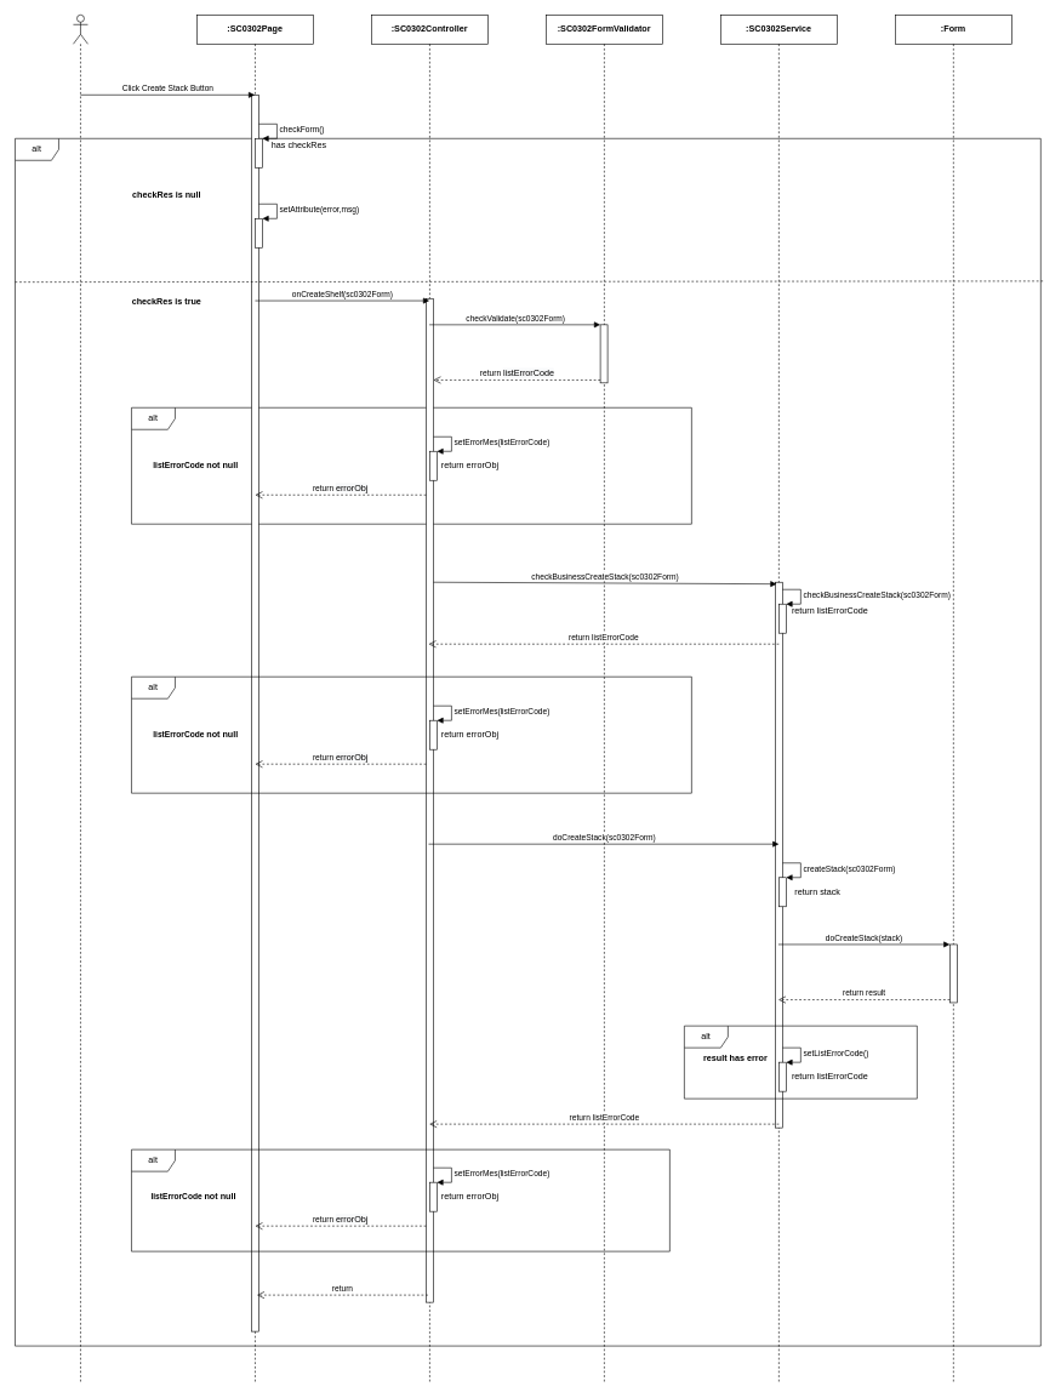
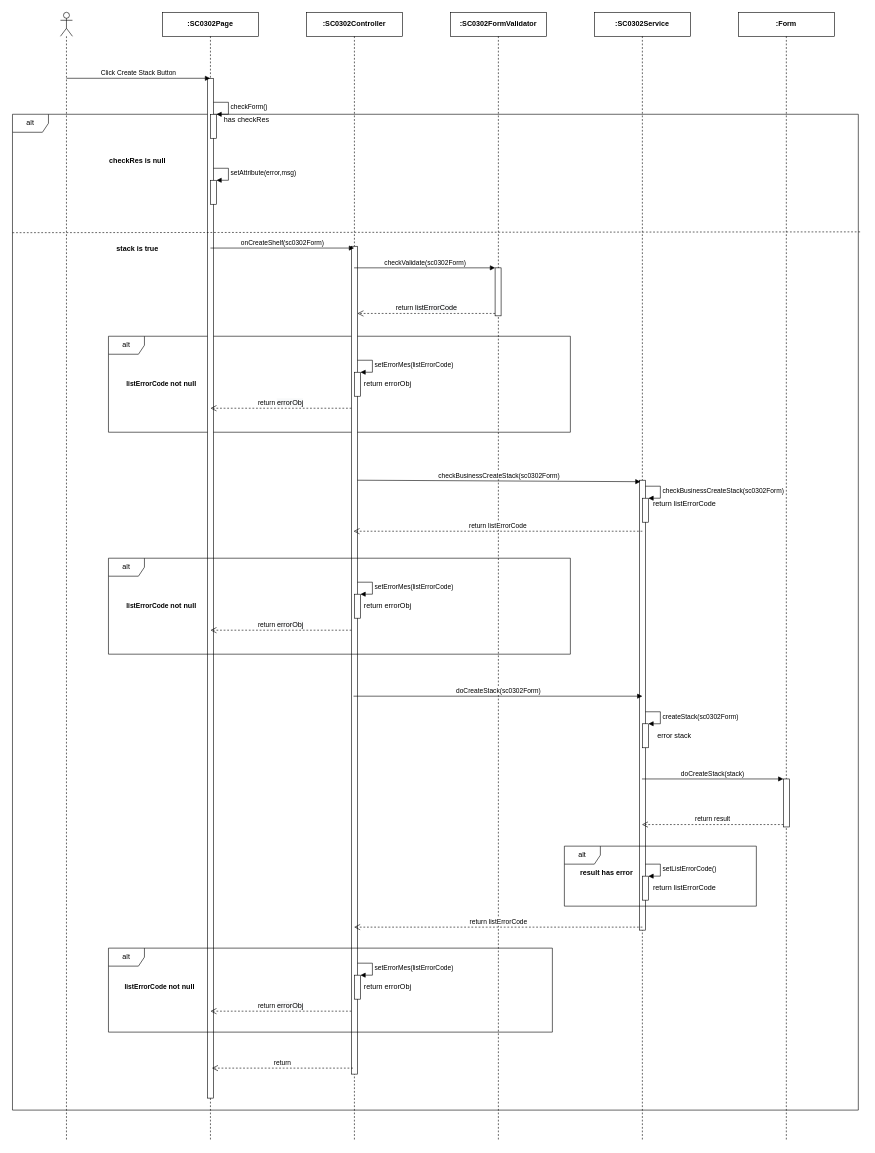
  <mxCell id="0" />
  <mxCell id="1" parent="0" />
  <mxCell id="2" value="alt" style="shape=umlFrame;whiteSpace=wrap;html=1;" parent="1" vertex="1"><mxGeometry x="20" y="190" width="1410" height="1660" as="geometry" /></mxCell>
  <mxCell id="3" value="alt" style="shape=umlFrame;whiteSpace=wrap;html=1;" parent="1" vertex="1"><mxGeometry x="180" y="560" width="770" height="160" as="geometry" /></mxCell>
  <mxCell id="4" value="" style="shape=umlLifeline;participant=umlActor;perimeter=lifelinePerimeter;whiteSpace=wrap;html=1;container=1;collapsible=0;recursiveResize=0;verticalAlign=top;spacingTop=36;outlineConnect=0;" parent="1" vertex="1"><mxGeometry x="100" y="20" width="20" height="1880" as="geometry" /></mxCell>
  <mxCell id="5" value="&lt;b&gt;:SC0302Page&lt;/b&gt;" style="shape=umlLifeline;perimeter=lifelinePerimeter;whiteSpace=wrap;html=1;container=1;collapsible=0;recursiveResize=0;outlineConnect=0;" parent="1" vertex="1"><mxGeometry x="270" y="20" width="160" height="1880" as="geometry" /></mxCell>
  <mxCell id="6" value="" style="html=1;points=[];perimeter=orthogonalPerimeter;" parent="5" vertex="1"><mxGeometry x="75" y="110" width="10" height="1700" as="geometry" /></mxCell>
  <mxCell id="7" value="&lt;b&gt;:Form&lt;/b&gt;" style="shape=umlLifeline;perimeter=lifelinePerimeter;whiteSpace=wrap;html=1;container=1;collapsible=0;recursiveResize=0;outlineConnect=0;" parent="1" vertex="1"><mxGeometry x="1230" y="20" width="160" height="1880" as="geometry" /></mxCell>
  <mxCell id="8" value="&lt;b&gt;:&lt;/b&gt;&lt;b&gt;SC0302&lt;/b&gt;&lt;b&gt;Service&lt;/b&gt;" style="shape=umlLifeline;perimeter=lifelinePerimeter;whiteSpace=wrap;html=1;container=1;collapsible=0;recursiveResize=0;outlineConnect=0;" parent="1" vertex="1"><mxGeometry x="990" y="20" width="160" height="1880" as="geometry" /></mxCell>
  <mxCell id="9" value="" style="html=1;points=[];perimeter=orthogonalPerimeter;" parent="8" vertex="1"><mxGeometry x="75" y="780" width="10" height="750" as="geometry" /></mxCell>
  <mxCell id="10" value="&lt;b&gt;:SC0302FormValidator&lt;/b&gt;" style="shape=umlLifeline;perimeter=lifelinePerimeter;whiteSpace=wrap;html=1;container=1;collapsible=0;recursiveResize=0;outlineConnect=0;" parent="1" vertex="1"><mxGeometry x="750" y="20" width="160" height="1880" as="geometry" /></mxCell>
  <mxCell id="11" value="&lt;b&gt;:SC0302Controller&lt;/b&gt;" style="shape=umlLifeline;perimeter=lifelinePerimeter;whiteSpace=wrap;html=1;container=1;collapsible=0;recursiveResize=0;outlineConnect=0;" parent="1" vertex="1"><mxGeometry x="510" y="20" width="160" height="1880" as="geometry" /></mxCell>
  <mxCell id="12" value="" style="html=1;points=[];perimeter=orthogonalPerimeter;" parent="11" vertex="1"><mxGeometry x="75" y="390" width="10" height="1380" as="geometry" /></mxCell>
  <mxCell id="13" value="Click Create Stack Button" style="html=1;verticalAlign=bottom;endArrow=block;" parent="1" target="5" edge="1"><mxGeometry width="80" relative="1" as="geometry"><mxPoint x="110" y="130" as="sourcePoint" /><mxPoint x="190" y="130" as="targetPoint" /></mxGeometry></mxCell>
  <mxCell id="14" value="onCreateShelf(sc0302Form)" style="html=1;verticalAlign=bottom;endArrow=block;" parent="1" edge="1"><mxGeometry width="80" relative="1" as="geometry"><mxPoint x="350" y="413" as="sourcePoint" /><mxPoint x="589.5" y="413" as="targetPoint" /></mxGeometry></mxCell>
  <mxCell id="15" value="" style="html=1;points=[];perimeter=orthogonalPerimeter;" parent="1" vertex="1"><mxGeometry x="824.5" y="446" width="10" height="80" as="geometry" /></mxCell>
  <mxCell id="16" value="checkValidate(sc0302Form)" style="html=1;verticalAlign=bottom;endArrow=block;entryX=0;entryY=0;" parent="1" target="15" edge="1"><mxGeometry relative="1" as="geometry"><mxPoint x="589.5" y="446" as="sourcePoint" /></mxGeometry></mxCell>
  <mxCell id="17" value="return&amp;nbsp;&lt;span style=&quot;font-size: 12px ; background-color: rgb(248 , 249 , 250)&quot;&gt;listErrorCode&lt;/span&gt;" style="html=1;verticalAlign=bottom;endArrow=open;dashed=1;endSize=8;exitX=0;exitY=0.95;" parent="1" source="15" edge="1"><mxGeometry relative="1" as="geometry"><mxPoint x="595" y="522" as="targetPoint" /></mxGeometry></mxCell>
  <mxCell id="18" value="&lt;b&gt;&lt;span style=&quot;font-size: 11px ; background-color: rgb(255 , 255 , 255)&quot;&gt;listErrorCode&amp;nbsp;&lt;/span&gt;not null&lt;/b&gt;" style="text;html=1;align=center;verticalAlign=middle;resizable=0;points=[];autosize=1;" parent="1" vertex="1"><mxGeometry x="203" y="630" width="130" height="20" as="geometry" /></mxCell>
  <mxCell id="19" value="" style="html=1;points=[];perimeter=orthogonalPerimeter;" parent="1" vertex="1"><mxGeometry x="590" y="620" width="10" height="40" as="geometry" /></mxCell>
  <mxCell id="20" value="setErrorMes(listErrorCode)&lt;span style=&quot;color: rgba(0 , 0 , 0 , 0) ; font-family: monospace ; font-size: 0px ; background-color: rgb(248 , 249 , 250)&quot;&gt;%3CmxGraphModel%3E%3Croot%3E%3CmxCell%20id%3D%220%22%2F%3E%3CmxCell%20id%3D%221%22%20parent%3D%220%22%2F%3E%3CmxCell%20id%3D%222%22%20value%3D%22return%20errorObj%22%20style%3D%22text%3Bhtml%3D1%3Balign%3Dcenter%3BverticalAlign%3Dmiddle%3Bresizable%3D0%3Bpoints%3D%5B%5D%3Bautosize%3D1%3B%22%20vertex%3D%221%22%20parent%3D%221%22%3E%3CmxGeometry%20x%3D%22810%22%20y%3D%22564.41%22%20width%3D%2290%22%20height%3D%2220%22%20as%3D%22geometry%22%2F%3E%3C%2FmxCell%3E%3C%2Froot%3E%3C%2FmxGraphModel%3E&lt;/span&gt;" style="edgeStyle=orthogonalEdgeStyle;html=1;align=left;spacingLeft=2;endArrow=block;rounded=0;entryX=1;entryY=0;" parent="1" target="19" edge="1"><mxGeometry relative="1" as="geometry"><mxPoint x="595" y="600" as="sourcePoint" /><Array as="points"><mxPoint x="620" y="600" /></Array></mxGeometry></mxCell>
  <mxCell id="21" value="return&amp;nbsp;&lt;span style=&quot;font-size: 12px ; background-color: rgb(248 , 249 , 250)&quot;&gt;errorObj&lt;/span&gt;" style="html=1;verticalAlign=bottom;endArrow=open;dashed=1;endSize=8;" parent="1" edge="1"><mxGeometry relative="1" as="geometry"><mxPoint x="585" y="680" as="sourcePoint" /><mxPoint x="350" y="680" as="targetPoint" /></mxGeometry></mxCell>
  <mxCell id="22" value="checkBusinessCreateStack(sc0302Form)" style="html=1;verticalAlign=bottom;endArrow=block;entryX=0.188;entryY=0.015;entryDx=0;entryDy=0;entryPerimeter=0;" parent="1" edge="1"><mxGeometry relative="1" as="geometry"><mxPoint x="595" y="800" as="sourcePoint" /><mxPoint x="1066.88" y="802.45" as="targetPoint" /></mxGeometry></mxCell>
  <mxCell id="23" value="return listErrorCode" style="html=1;verticalAlign=bottom;endArrow=open;dashed=1;endSize=8;" parent="1" edge="1"><mxGeometry relative="1" as="geometry"><mxPoint x="588.5" y="885" as="targetPoint" /><mxPoint x="1070" y="885" as="sourcePoint" /></mxGeometry></mxCell>
  <mxCell id="24" value="doCreateStack(sc0302Form)" style="html=1;verticalAlign=bottom;endArrow=block;" parent="1" edge="1"><mxGeometry relative="1" as="geometry"><mxPoint x="588.5" y="1160" as="sourcePoint" /><mxPoint x="1070" y="1160" as="targetPoint" /></mxGeometry></mxCell>
  <mxCell id="25" value="" style="html=1;points=[];perimeter=orthogonalPerimeter;" parent="1" vertex="1"><mxGeometry x="1070" y="830" width="10" height="40" as="geometry" /></mxCell>
  <mxCell id="26" value="&lt;span style=&quot;text-align: center&quot;&gt;checkBusinessCreateStack(sc0302Form)&lt;/span&gt;" style="edgeStyle=orthogonalEdgeStyle;html=1;align=left;spacingLeft=2;endArrow=block;rounded=0;entryX=1;entryY=0;" parent="1" target="25" edge="1"><mxGeometry relative="1" as="geometry"><mxPoint x="1075" y="810" as="sourcePoint" /><Array as="points"><mxPoint x="1100" y="810" /></Array></mxGeometry></mxCell>
  <mxCell id="27" value="return listErrorCode" style="text;html=1;align=center;verticalAlign=middle;resizable=0;points=[];autosize=1;" parent="1" vertex="1"><mxGeometry x="1080" y="830" width="120" height="20" as="geometry" /></mxCell>
  <mxCell id="28" value="" style="html=1;points=[];perimeter=orthogonalPerimeter;" parent="1" vertex="1"><mxGeometry x="1070" y="1206" width="10" height="40" as="geometry" /></mxCell>
  <mxCell id="29" value="create&lt;span style=&quot;text-align: center&quot;&gt;Stack(sc0302Form)&lt;/span&gt;" style="edgeStyle=orthogonalEdgeStyle;html=1;align=left;spacingLeft=2;endArrow=block;rounded=0;entryX=1;entryY=0;" parent="1" target="28" edge="1"><mxGeometry relative="1" as="geometry"><mxPoint x="1075" y="1186" as="sourcePoint" /><Array as="points"><mxPoint x="1100" y="1186" /></Array></mxGeometry></mxCell>
- <mxCell id="30" value="return stack" style="text;html=1;align=center;verticalAlign=middle;resizable=0;points=[];autosize=1;" parent="1" vertex="1"><mxGeometry x="1083" y="1216" width="80" height="20" as="geometry" /></mxCell>
+ <mxCell id="30" value="error stack" style="text;html=1;align=center;verticalAlign=middle;resizable=0;points=[];autosize=1;" parent="1" vertex="1"><mxGeometry x="1083" y="1216" width="80" height="20" as="geometry" /></mxCell>
  <mxCell id="31" value="" style="html=1;points=[];perimeter=orthogonalPerimeter;" parent="1" vertex="1"><mxGeometry x="1305" y="1298" width="10" height="80" as="geometry" /></mxCell>
  <mxCell id="32" value="doCreateStack(stack)" style="html=1;verticalAlign=bottom;endArrow=block;entryX=0;entryY=0;" parent="1" target="31" edge="1"><mxGeometry relative="1" as="geometry"><mxPoint x="1069.324" y="1298" as="sourcePoint" /></mxGeometry></mxCell>
  <mxCell id="33" value="return result" style="html=1;verticalAlign=bottom;endArrow=open;dashed=1;endSize=8;exitX=0;exitY=0.95;" parent="1" source="31" edge="1"><mxGeometry relative="1" as="geometry"><mxPoint x="1069.324" y="1374" as="targetPoint" /></mxGeometry></mxCell>
  <mxCell id="34" value="return" style="html=1;verticalAlign=bottom;endArrow=open;dashed=1;endSize=8;" parent="1" edge="1"><mxGeometry relative="1" as="geometry"><mxPoint x="587.5" y="1780" as="sourcePoint" /><mxPoint x="352.5" y="1780" as="targetPoint" /></mxGeometry></mxCell>
  <mxCell id="35" value="" style="html=1;points=[];perimeter=orthogonalPerimeter;" parent="1" vertex="1"><mxGeometry x="350" y="190" width="10" height="40" as="geometry" /></mxCell>
  <mxCell id="36" value="checkForm()" style="edgeStyle=orthogonalEdgeStyle;html=1;align=left;spacingLeft=2;endArrow=block;rounded=0;entryX=1;entryY=0;" parent="1" target="35" edge="1"><mxGeometry relative="1" as="geometry"><mxPoint x="355" y="170" as="sourcePoint" /><Array as="points"><mxPoint x="380" y="170" /></Array></mxGeometry></mxCell>
  <mxCell id="37" value="has checkRes" style="text;html=1;align=center;verticalAlign=middle;resizable=0;points=[];autosize=1;" parent="1" vertex="1"><mxGeometry x="360" y="190" width="100" height="20" as="geometry" /></mxCell>
  <mxCell id="38" value="&lt;b&gt;checkRes is null&lt;/b&gt;" style="text;html=1;align=center;verticalAlign=middle;resizable=0;points=[];autosize=1;" parent="1" vertex="1"><mxGeometry x="167.5" y="258" width="120" height="20" as="geometry" /></mxCell>
  <mxCell id="39" value="" style="html=1;points=[];perimeter=orthogonalPerimeter;" parent="1" vertex="1"><mxGeometry x="350" y="300" width="10" height="40" as="geometry" /></mxCell>
  <mxCell id="40" value="setAttribute(error,msg)" style="edgeStyle=orthogonalEdgeStyle;html=1;align=left;spacingLeft=2;endArrow=block;rounded=0;entryX=1;entryY=0;" parent="1" target="39" edge="1"><mxGeometry relative="1" as="geometry"><mxPoint x="355" y="280" as="sourcePoint" /><Array as="points"><mxPoint x="380" y="280" /></Array></mxGeometry></mxCell>
  <mxCell id="41" value="" style="endArrow=none;dashed=1;html=1;exitX=0;exitY=0.126;exitDx=0;exitDy=0;exitPerimeter=0;entryX=1.004;entryY=0.125;entryDx=0;entryDy=0;entryPerimeter=0;" parent="1" edge="1"><mxGeometry width="50" height="50" relative="1" as="geometry"><mxPoint x="20" y="387.36" as="sourcePoint" /><mxPoint x="1435.64" y="386" as="targetPoint" /></mxGeometry></mxCell>
- <mxCell id="42" value="&lt;b&gt;checkRes is true&lt;/b&gt;" style="text;html=1;align=center;verticalAlign=middle;resizable=0;points=[];autosize=1;" parent="1" vertex="1"><mxGeometry x="172.5" y="404" width="110" height="20" as="geometry" /></mxCell>
+ <mxCell id="42" value="&lt;b&gt;stack is true&lt;/b&gt;" style="text;html=1;align=center;verticalAlign=middle;resizable=0;points=[];autosize=1;" parent="1" vertex="1"><mxGeometry x="172.5" y="404" width="110" height="20" as="geometry" /></mxCell>
  <mxCell id="43" value="return errorObj" style="text;html=1;align=center;verticalAlign=middle;resizable=0;points=[];autosize=1;" parent="1" vertex="1"><mxGeometry x="600" y="630" width="90" height="20" as="geometry" /></mxCell>
  <mxCell id="44" value="alt" style="shape=umlFrame;whiteSpace=wrap;html=1;" parent="1" vertex="1"><mxGeometry x="180" y="930" width="770" height="160" as="geometry" /></mxCell>
  <mxCell id="45" value="&lt;b&gt;&lt;span style=&quot;font-size: 11px ; background-color: rgb(255 , 255 , 255)&quot;&gt;listErrorCode&amp;nbsp;&lt;/span&gt;not null&lt;/b&gt;" style="text;html=1;align=center;verticalAlign=middle;resizable=0;points=[];autosize=1;" parent="1" vertex="1"><mxGeometry x="203" y="1000" width="130" height="20" as="geometry" /></mxCell>
  <mxCell id="46" value="" style="html=1;points=[];perimeter=orthogonalPerimeter;" parent="1" vertex="1"><mxGeometry x="590" y="990" width="10" height="40" as="geometry" /></mxCell>
  <mxCell id="47" value="setErrorMes(listErrorCode)&lt;span style=&quot;color: rgba(0 , 0 , 0 , 0) ; font-family: monospace ; font-size: 0px ; background-color: rgb(248 , 249 , 250)&quot;&gt;%3CmxGraphModel%3E%3Croot%3E%3CmxCell%20id%3D%220%22%2F%3E%3CmxCell%20id%3D%221%22%20parent%3D%220%22%2F%3E%3CmxCell%20id%3D%222%22%20value%3D%22return%20errorObj%22%20style%3D%22text%3Bhtml%3D1%3Balign%3Dcenter%3BverticalAlign%3Dmiddle%3Bresizable%3D0%3Bpoints%3D%5B%5D%3Bautosize%3D1%3B%22%20vertex%3D%221%22%20parent%3D%221%22%3E%3CmxGeometry%20x%3D%22810%22%20y%3D%22564.41%22%20width%3D%2290%22%20height%3D%2220%22%20as%3D%22geometry%22%2F%3E%3C%2FmxCell%3E%3C%2Froot%3E%3C%2FmxGraphModel%3E&lt;/span&gt;" style="edgeStyle=orthogonalEdgeStyle;html=1;align=left;spacingLeft=2;endArrow=block;rounded=0;entryX=1;entryY=0;" parent="1" target="46" edge="1"><mxGeometry relative="1" as="geometry"><mxPoint x="595" y="970" as="sourcePoint" /><Array as="points"><mxPoint x="620" y="970" /></Array></mxGeometry></mxCell>
  <mxCell id="48" value="return&amp;nbsp;&lt;span style=&quot;font-size: 12px ; background-color: rgb(248 , 249 , 250)&quot;&gt;errorObj&lt;/span&gt;" style="html=1;verticalAlign=bottom;endArrow=open;dashed=1;endSize=8;" parent="1" edge="1"><mxGeometry relative="1" as="geometry"><mxPoint x="585" y="1050" as="sourcePoint" /><mxPoint x="350" y="1050" as="targetPoint" /></mxGeometry></mxCell>
  <mxCell id="49" value="return errorObj" style="text;html=1;align=center;verticalAlign=middle;resizable=0;points=[];autosize=1;" parent="1" vertex="1"><mxGeometry x="600" y="1000" width="90" height="20" as="geometry" /></mxCell>
  <mxCell id="50" value="alt" style="shape=umlFrame;whiteSpace=wrap;html=1;" parent="1" vertex="1"><mxGeometry x="180" y="1580" width="740" height="140" as="geometry" /></mxCell>
  <mxCell id="51" value="result has error" style="text;html=1;align=center;verticalAlign=middle;resizable=0;points=[];autosize=1;fontStyle=1" parent="1" vertex="1"><mxGeometry x="960" y="1445" width="100" height="20" as="geometry" /></mxCell>
  <mxCell id="52" value="" style="html=1;points=[];perimeter=orthogonalPerimeter;" parent="1" vertex="1"><mxGeometry x="1070" y="1460" width="10" height="40" as="geometry" /></mxCell>
  <mxCell id="53" value="setListErrorCode()" style="edgeStyle=orthogonalEdgeStyle;html=1;align=left;spacingLeft=2;endArrow=block;rounded=0;entryX=1;entryY=0;" parent="1" target="52" edge="1"><mxGeometry relative="1" as="geometry"><mxPoint x="1075" y="1440" as="sourcePoint" /><Array as="points"><mxPoint x="1100" y="1440" /></Array></mxGeometry></mxCell>
  <mxCell id="54" value="return listErrorCode" style="text;html=1;align=center;verticalAlign=middle;resizable=0;points=[];autosize=1;" parent="1" vertex="1"><mxGeometry x="1080" y="1470" width="120" height="20" as="geometry" /></mxCell>
  <mxCell id="55" value="" style="html=1;points=[];perimeter=orthogonalPerimeter;" parent="1" vertex="1"><mxGeometry x="590" y="1625.06" width="10" height="40" as="geometry" /></mxCell>
  <mxCell id="56" value="setErrorMes(listErrorCode)" style="edgeStyle=orthogonalEdgeStyle;html=1;align=left;spacingLeft=2;endArrow=block;rounded=0;entryX=1;entryY=0;" parent="1" target="55" edge="1"><mxGeometry relative="1" as="geometry"><mxPoint x="595" y="1605.06" as="sourcePoint" /><Array as="points"><mxPoint x="620" y="1605.06" /></Array></mxGeometry></mxCell>
  <mxCell id="57" value="return&amp;nbsp;&lt;span style=&quot;font-size: 12px ; background-color: rgb(248 , 249 , 250)&quot;&gt;errorObj&lt;/span&gt;" style="html=1;verticalAlign=bottom;endArrow=open;dashed=1;endSize=8;" parent="1" edge="1"><mxGeometry relative="1" as="geometry"><mxPoint x="585" y="1685.06" as="sourcePoint" /><mxPoint x="350" y="1685.06" as="targetPoint" /></mxGeometry></mxCell>
  <mxCell id="58" value="return errorObj" style="text;html=1;align=center;verticalAlign=middle;resizable=0;points=[];autosize=1;" parent="1" vertex="1"><mxGeometry x="600" y="1635.06" width="90" height="20" as="geometry" /></mxCell>
  <mxCell id="59" value="return listErrorCode" style="html=1;verticalAlign=bottom;endArrow=open;dashed=1;endSize=8;" parent="1" target="11" edge="1"><mxGeometry relative="1" as="geometry"><mxPoint x="828.5" y="1545" as="targetPoint" /><mxPoint x="1070" y="1545" as="sourcePoint" /></mxGeometry></mxCell>
  <mxCell id="60" value="&lt;b&gt;&lt;span style=&quot;font-size: 11px ; background-color: rgb(255 , 255 , 255)&quot;&gt;listErrorCode&amp;nbsp;&lt;/span&gt;not null&lt;/b&gt;" style="text;html=1;align=center;verticalAlign=middle;resizable=0;points=[];autosize=1;" parent="1" vertex="1"><mxGeometry x="200" y="1635.06" width="130" height="20" as="geometry" /></mxCell>
  <mxCell id="61" value="alt" style="shape=umlFrame;whiteSpace=wrap;html=1;" parent="1" vertex="1"><mxGeometry x="940" y="1410" width="320" height="100" as="geometry" /></mxCell>
